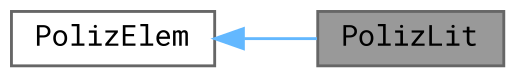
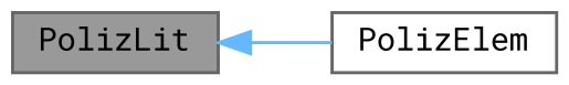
  digraph {
    rankdir=LR
    fontname="Roboto Mono"
    node [color=gray40 fontname="Roboto Mono" fontsize=10 shape=box style=filled]
    n1 [fillcolor=grey60 fontcolor=black height=0.2 label=PolizLit width=0.4]
    n2 [fillcolor=white height=0.2 label=PolizElem width=0.4]
-   n2 -> n1 [color=steelblue1 dir=back fontname="Roboto Mono" fontsize=10 labelfontname=Helvetica labelfontsize=10 style=solid]
+   n1 -> n2 [color=steelblue1 dir=back fontname="Roboto Mono" fontsize=10 labelfontname=Helvetica labelfontsize=10 style=solid]
  }
